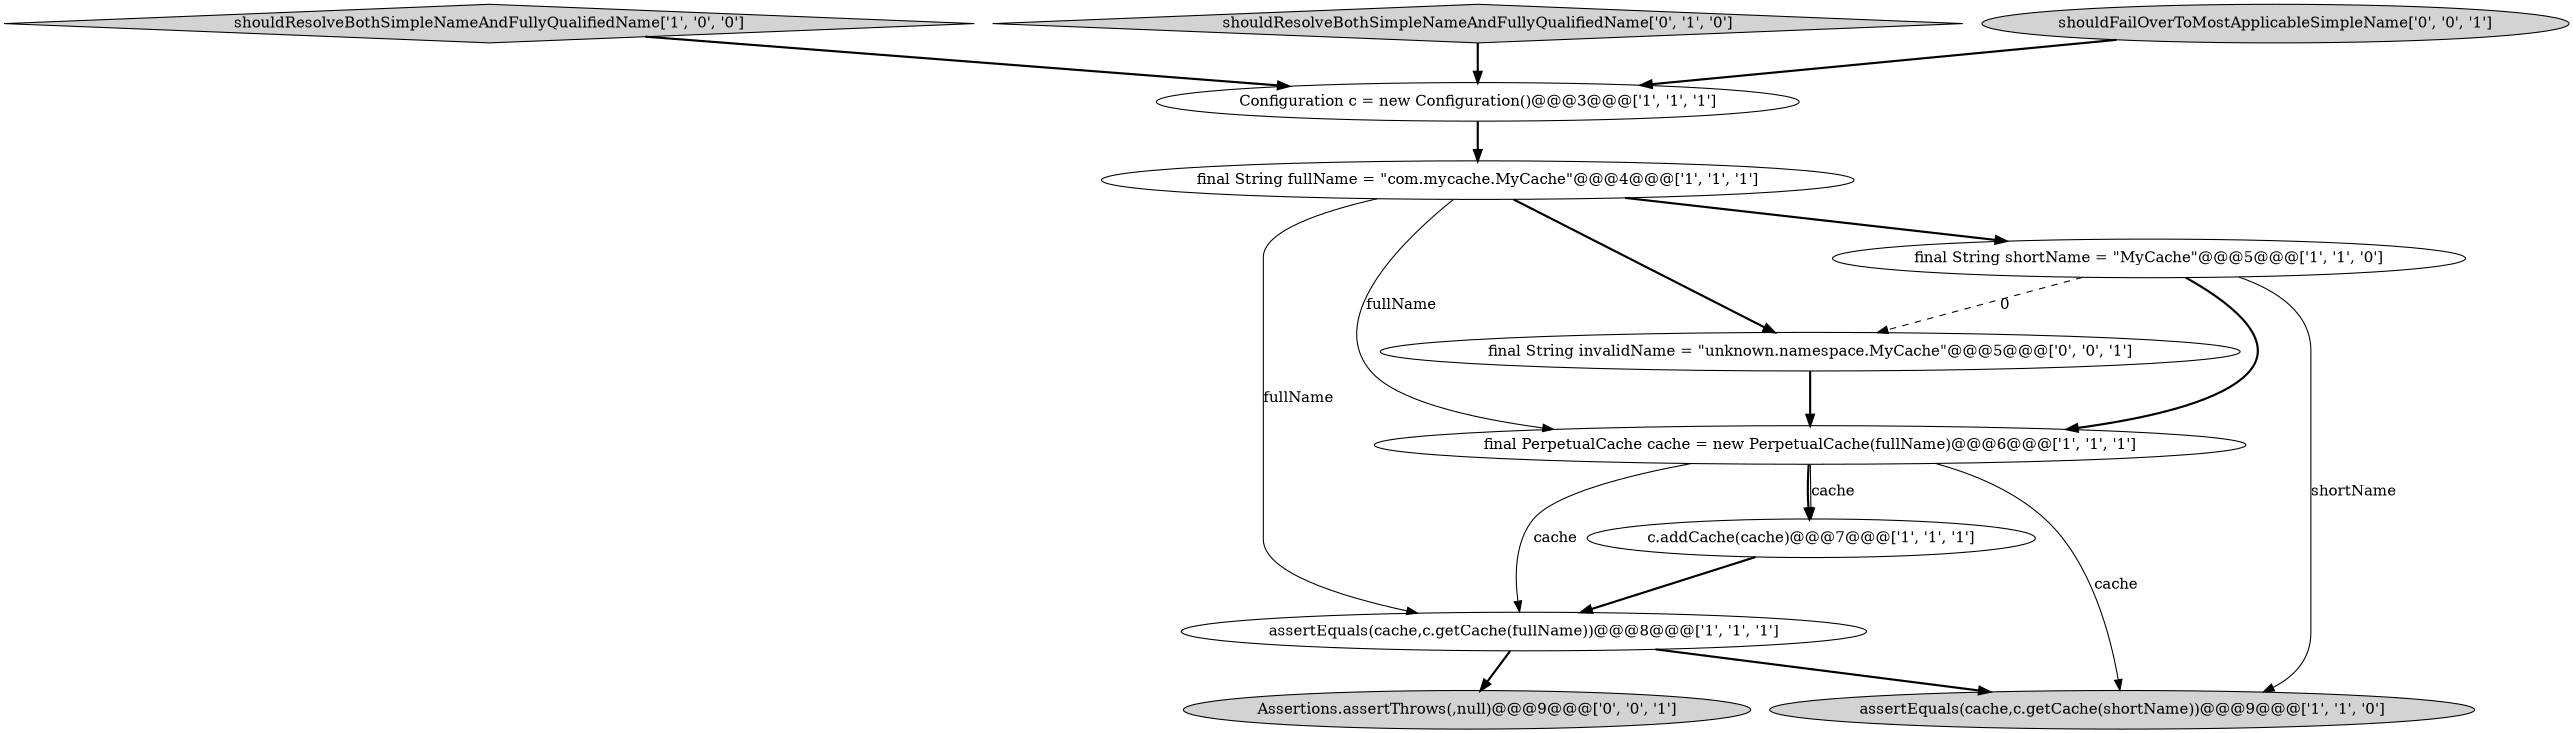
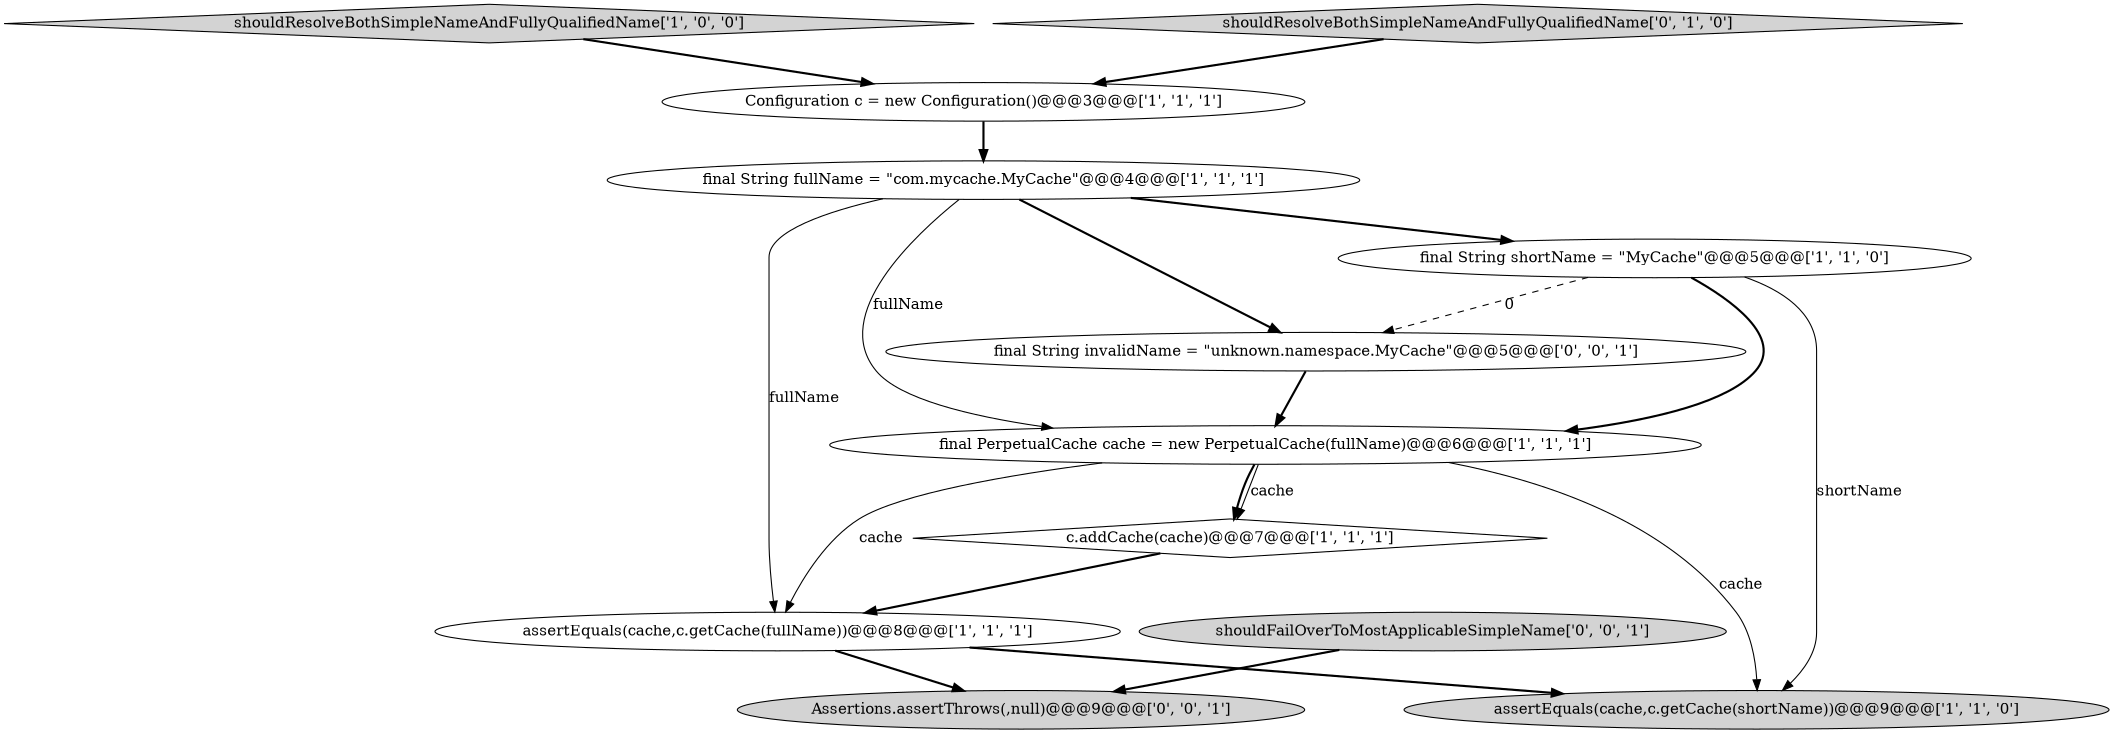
  digraph {
    node [fillcolor=white shape=ellipse style=filled]
    edge [style=bold]
    n1 [label="assertEquals(cache,c.getCache(fullName))@@@8@@@['1', '1', '1']"]
    n2 [fillcolor=lightgray label="Assertions.assertThrows(,null)@@@9@@@['0', '0', '1']"]
    n3 [fillcolor=lightgray label="assertEquals(cache,c.getCache(shortName))@@@9@@@['1', '1', '0']"]
    n4 [fillcolor=lightgray label="shouldResolveBothSimpleNameAndFullyQualifiedName['1', '0', '0']" shape=diamond]
    n5 [label="Configuration c = new Configuration()@@@3@@@['1', '1', '1']"]
    n6 [label="final String fullName = \"com.mycache.MyCache\"@@@4@@@['1', '1', '1']"]
    n7 [label="final PerpetualCache cache = new PerpetualCache(fullName)@@@6@@@['1', '1', '1']"]
-   n8 [label="c.addCache(cache)@@@7@@@['1', '1', '1']"]
+   n8 [label="c.addCache(cache)@@@7@@@['1', '1', '1']" shape=diamond]
    n9 [label="final String invalidName = \"unknown.namespace.MyCache\"@@@5@@@['0', '0', '1']"]
    n10 [label="final String shortName = \"MyCache\"@@@5@@@['1', '1', '0']"]
    n11 [fillcolor=lightgray label="shouldResolveBothSimpleNameAndFullyQualifiedName['0', '1', '0']" shape=diamond]
    n12 [fillcolor=lightgray label="shouldFailOverToMostApplicableSimpleName['0', '0', '1']"]
    n1 -> n2
    n1 -> n3
    n4 -> n5
    n5 -> n6
    n6 -> n1 [label=fullName style=solid]
    n6 -> n7 [label=fullName style=solid]
    n6 -> n9
    n6 -> n10
    n7 -> n1 [label=cache style=solid]
    n7 -> n3 [label=cache style=solid]
    n7 -> n8
    n7 -> n8 [label=cache style=solid]
    n8 -> n1
    n9 -> n7
    n10 -> n3 [label=shortName style=solid]
    n10 -> n7
    n10 -> n9 [label=0 style=dashed]
    n11 -> n5
-   n12 -> n5
+   n12 -> n2
  }
